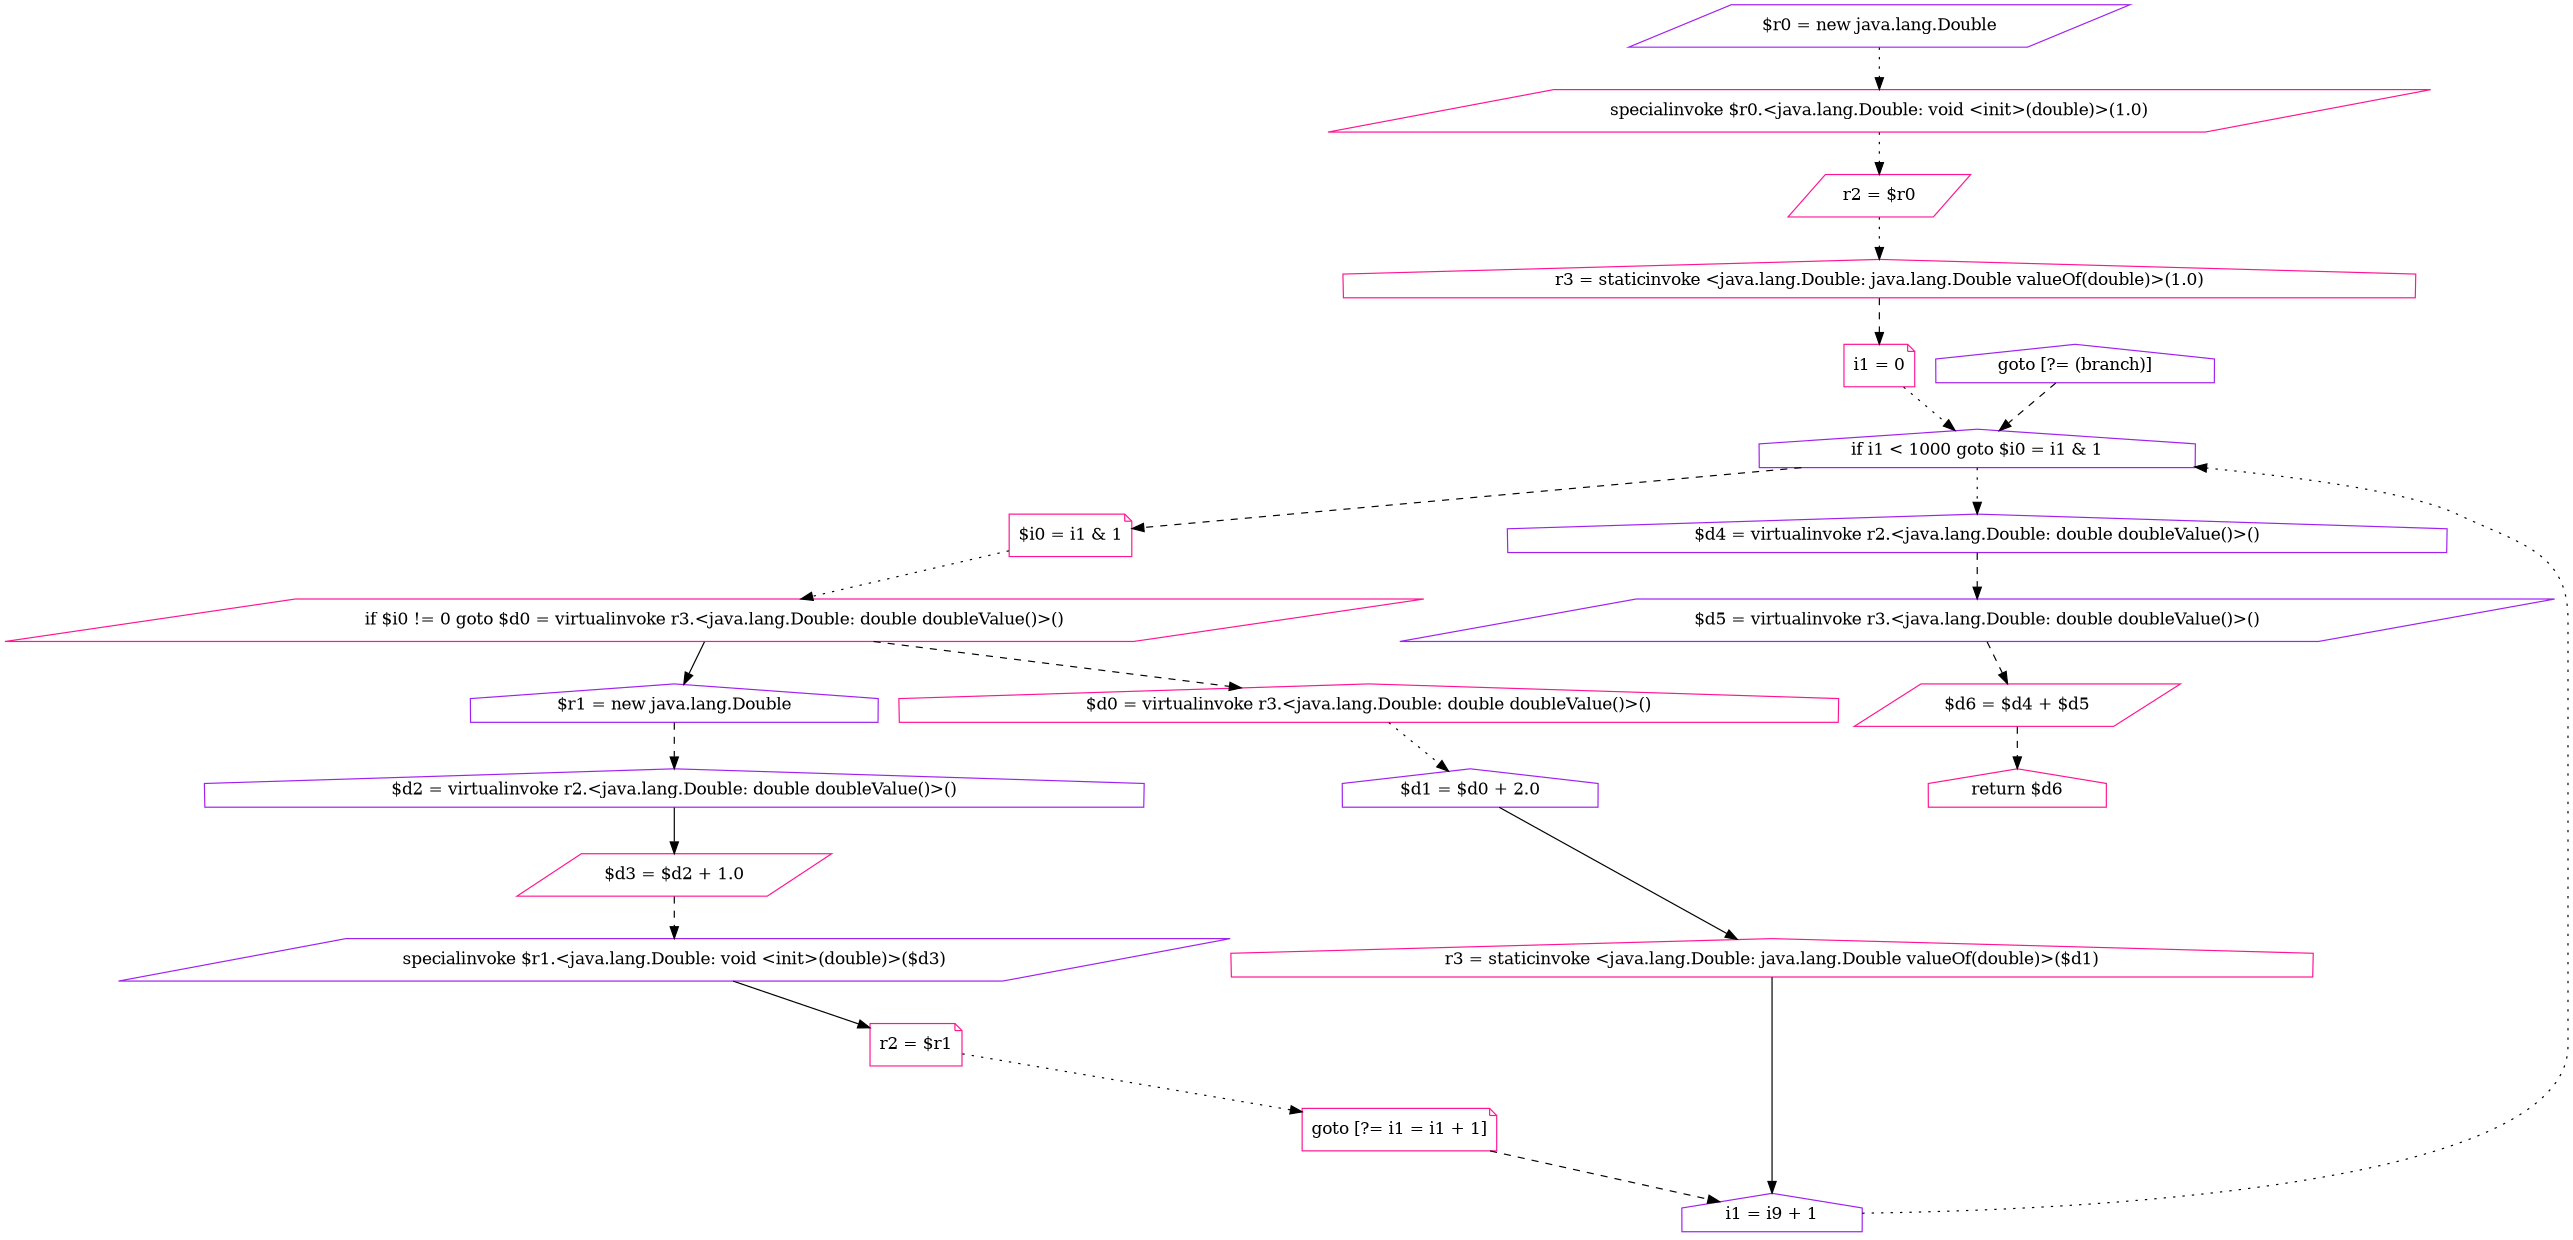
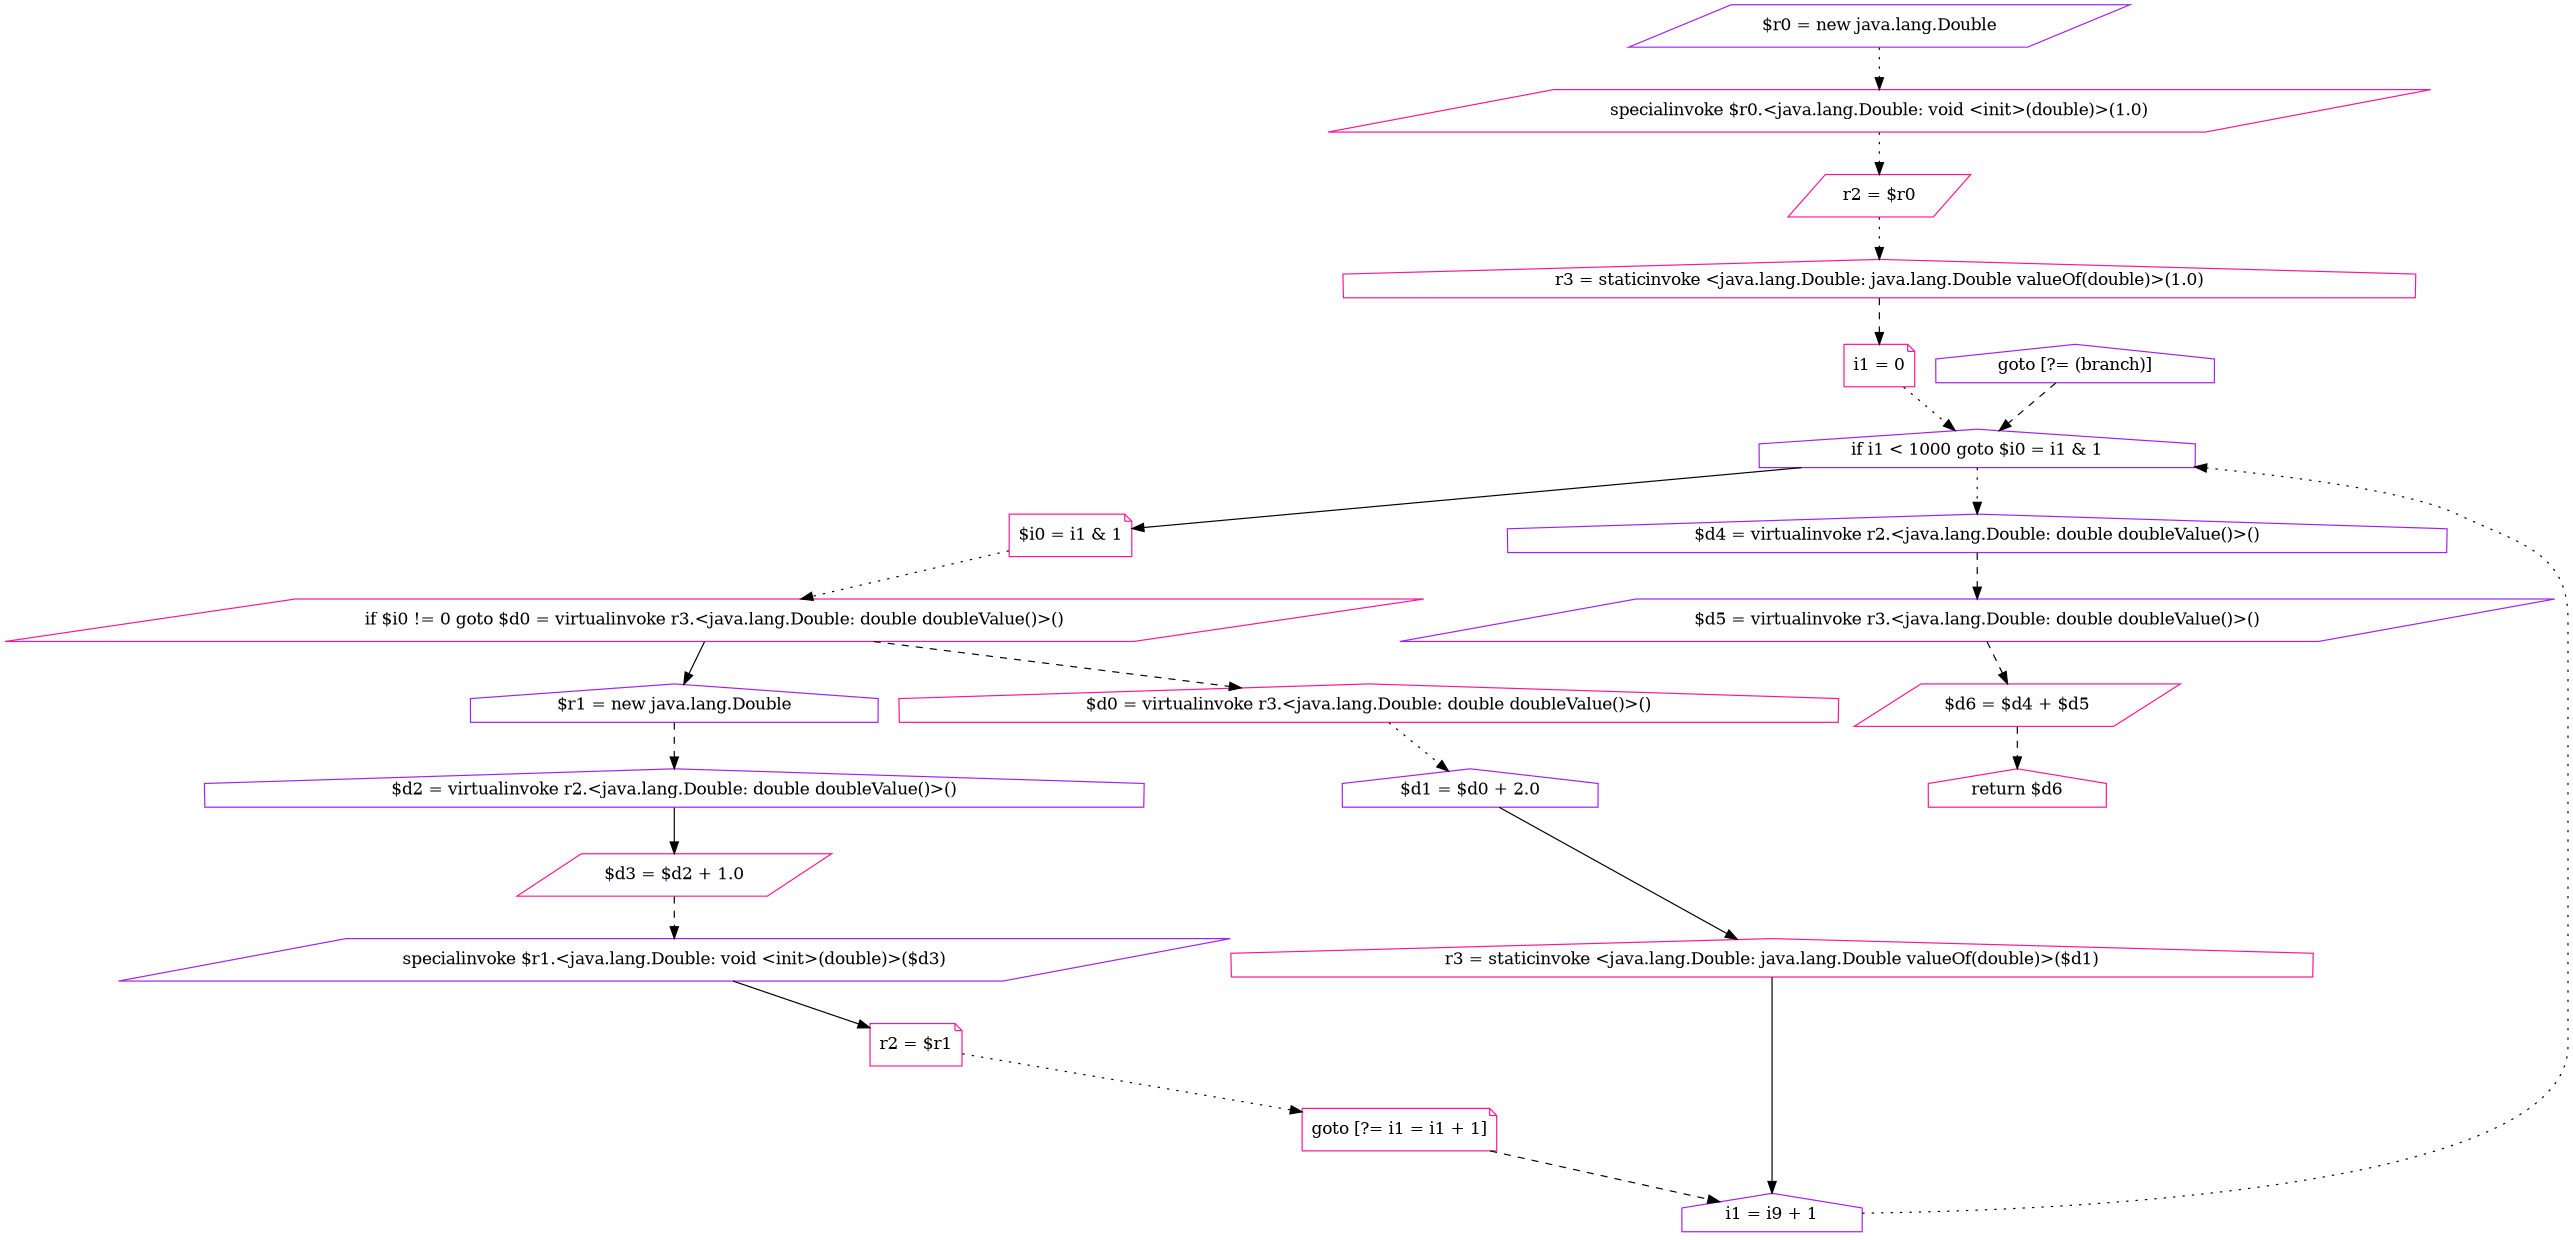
  digraph {
    node [color=deeppink shape=house]
    edge [style=dotted]
    "$r0 = new java.lang.Double" [color=purple shape=parallelogram]
    "specialinvoke $r0.<java.lang.Double: void <init>(double)>(1.0)" [shape=parallelogram]
    "r2 = $r0" [shape=parallelogram]
    "r3 = staticinvoke <java.lang.Double: java.lang.Double valueOf(double)>(1.0)"
    "i1 = 0" [shape=note]
    "if i1 < 1000 goto $i0 = i1 & 1" [color=purple]
    "goto [?= (branch)]" [color=purple]
    "$i0 = i1 & 1" [shape=note]
    "$d4 = virtualinvoke r2.<java.lang.Double: double doubleValue()>()" [color=purple]
    "if $i0 != 0 goto $d0 = virtualinvoke r3.<java.lang.Double: double doubleValue()>()" [shape=parallelogram]
    "$r1 = new java.lang.Double" [color=purple]
    "$d0 = virtualinvoke r3.<java.lang.Double: double doubleValue()>()"
    "$d2 = virtualinvoke r2.<java.lang.Double: double doubleValue()>()" [color=purple]
    "$d1 = $d0 + 2.0" [color=purple]
    "$d3 = $d2 + 1.0" [shape=parallelogram]
    "specialinvoke $r1.<java.lang.Double: void <init>(double)>($d3)" [color=purple shape=parallelogram]
    "r2 = $r1" [shape=note]
    "goto [?= i1 = i1 + 1]" [shape=note]
    n19 [color=purple label="i1 = i9 + 1"]
    "r3 = staticinvoke <java.lang.Double: java.lang.Double valueOf(double)>($d1)"
    "$d5 = virtualinvoke r3.<java.lang.Double: double doubleValue()>()" [color=purple shape=parallelogram]
    "$d6 = $d4 + $d5" [shape=parallelogram]
    "return $d6"
    "$r0 = new java.lang.Double" -> "specialinvoke $r0.<java.lang.Double: void <init>(double)>(1.0)"
    "specialinvoke $r0.<java.lang.Double: void <init>(double)>(1.0)" -> "r2 = $r0"
    "r2 = $r0" -> "r3 = staticinvoke <java.lang.Double: java.lang.Double valueOf(double)>(1.0)"
    "r3 = staticinvoke <java.lang.Double: java.lang.Double valueOf(double)>(1.0)" -> "i1 = 0" [style=dashed]
    "i1 = 0" -> "if i1 < 1000 goto $i0 = i1 & 1"
-   "if i1 < 1000 goto $i0 = i1 & 1" -> "$i0 = i1 & 1" [style=dashed]
+   "if i1 < 1000 goto $i0 = i1 & 1" -> "$i0 = i1 & 1" [style=solid]
    "if i1 < 1000 goto $i0 = i1 & 1" -> "$d4 = virtualinvoke r2.<java.lang.Double: double doubleValue()>()"
    "goto [?= (branch)]" -> "if i1 < 1000 goto $i0 = i1 & 1" [style=dashed]
    "$i0 = i1 & 1" -> "if $i0 != 0 goto $d0 = virtualinvoke r3.<java.lang.Double: double doubleValue()>()"
    "$d4 = virtualinvoke r2.<java.lang.Double: double doubleValue()>()" -> "$d5 = virtualinvoke r3.<java.lang.Double: double doubleValue()>()" [style=dashed]
    "if $i0 != 0 goto $d0 = virtualinvoke r3.<java.lang.Double: double doubleValue()>()" -> "$r1 = new java.lang.Double" [style=solid]
    "if $i0 != 0 goto $d0 = virtualinvoke r3.<java.lang.Double: double doubleValue()>()" -> "$d0 = virtualinvoke r3.<java.lang.Double: double doubleValue()>()" [style=dashed]
    "$r1 = new java.lang.Double" -> "$d2 = virtualinvoke r2.<java.lang.Double: double doubleValue()>()" [style=dashed]
    "$d0 = virtualinvoke r3.<java.lang.Double: double doubleValue()>()" -> "$d1 = $d0 + 2.0"
    "$d2 = virtualinvoke r2.<java.lang.Double: double doubleValue()>()" -> "$d3 = $d2 + 1.0" [style=solid]
    "$d1 = $d0 + 2.0" -> "r3 = staticinvoke <java.lang.Double: java.lang.Double valueOf(double)>($d1)" [style=solid]
    "$d3 = $d2 + 1.0" -> "specialinvoke $r1.<java.lang.Double: void <init>(double)>($d3)" [style=dashed]
    "specialinvoke $r1.<java.lang.Double: void <init>(double)>($d3)" -> "r2 = $r1" [style=solid]
    "r2 = $r1" -> "goto [?= i1 = i1 + 1]"
    "goto [?= i1 = i1 + 1]" -> n19 [style=dashed]
    n19 -> "if i1 < 1000 goto $i0 = i1 & 1"
    "r3 = staticinvoke <java.lang.Double: java.lang.Double valueOf(double)>($d1)" -> n19 [style=solid]
    "$d5 = virtualinvoke r3.<java.lang.Double: double doubleValue()>()" -> "$d6 = $d4 + $d5" [style=dashed]
    "$d6 = $d4 + $d5" -> "return $d6" [style=dashed]
  }
